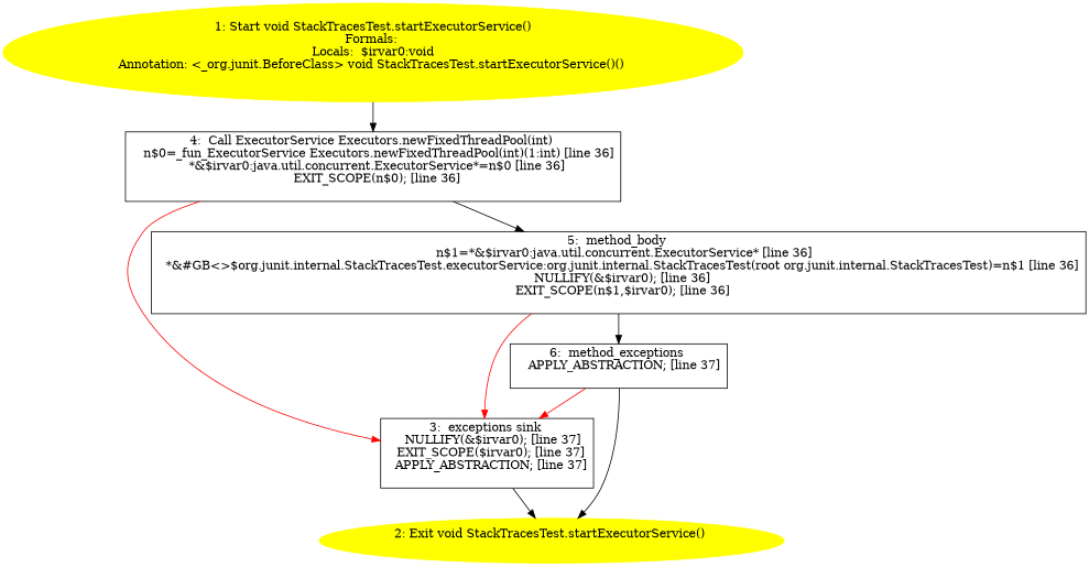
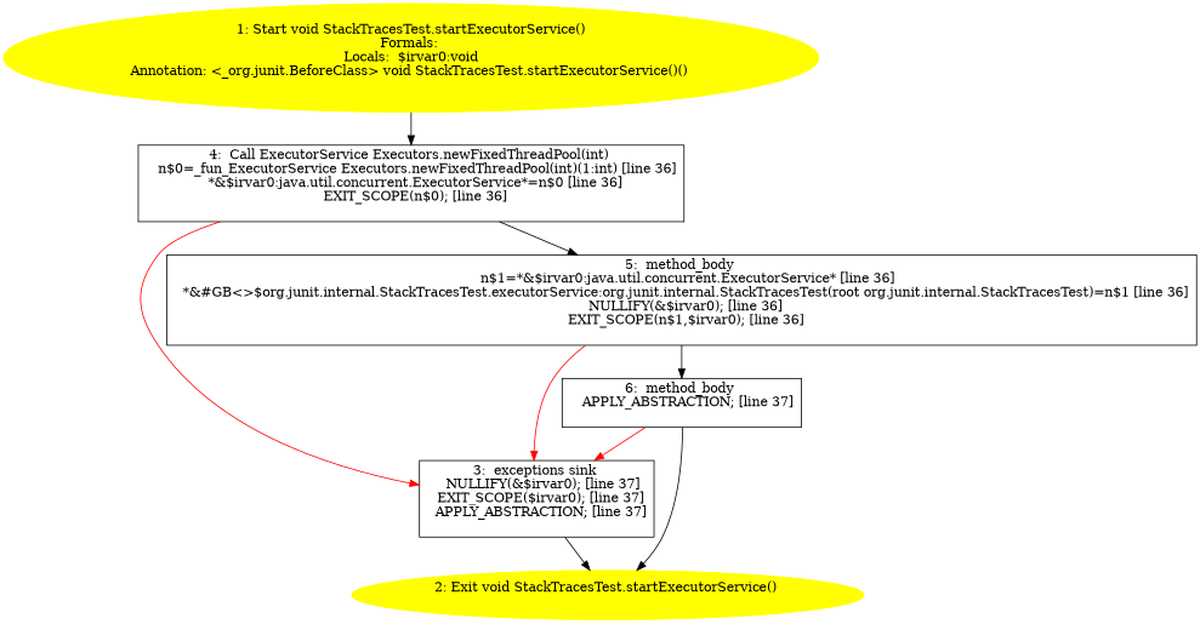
  digraph {
    node [shape=box]
    n1 [color=yellow label="1: Start void StackTracesTest.startExecutorService()\nFormals: \nLocals:  $irvar0:void\nAnnotation: <_org.junit.BeforeClass> void StackTracesTest.startExecutorService()() \n  " style=filled shape=""]
    n2 [label="4:  Call ExecutorService Executors.newFixedThreadPool(int) \n   n$0=_fun_ExecutorService Executors.newFixedThreadPool(int)(1:int) [line 36]\n  *&$irvar0:java.util.concurrent.ExecutorService*=n$0 [line 36]\n  EXIT_SCOPE(n$0); [line 36]\n "]
    n3 [label="3:  exceptions sink \n   NULLIFY(&$irvar0); [line 37]\n  EXIT_SCOPE($irvar0); [line 37]\n  APPLY_ABSTRACTION; [line 37]\n "]
    n4 [label="5:  method_body \n   n$1=*&$irvar0:java.util.concurrent.ExecutorService* [line 36]\n  *&#GB<>$org.junit.internal.StackTracesTest.executorService:org.junit.internal.StackTracesTest(root org.junit.internal.StackTracesTest)=n$1 [line 36]\n  NULLIFY(&$irvar0); [line 36]\n  EXIT_SCOPE(n$1,$irvar0); [line 36]\n "]
    n5 [color=yellow label="2: Exit void StackTracesTest.startExecutorService() \n  " style=filled shape=""]
-   n6 [label="6:  method_exceptions \n   APPLY_ABSTRACTION; [line 37]\n "]
+   n6 [label="6:  method_body \n   APPLY_ABSTRACTION; [line 37]\n "]
    n1 -> n2
    n2 -> n3 [color=red]
    n2 -> n4
    n3 -> n5
    n4 -> n3 [color=red]
    n4 -> n6
    n6 -> n3 [color=red]
    n6 -> n5
  }
